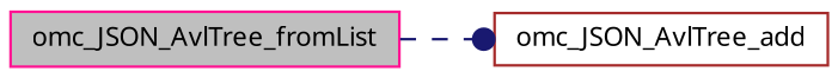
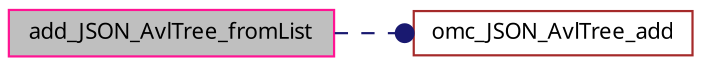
  digraph {
    rankdir=LR
    fontname="Noto Sans"
    node [fontname="Noto Sans" fontsize=10 shape=record style=filled]
-   n1 [color=deeppink fillcolor=grey75 fontcolor=black height=0.2 label=omc_JSON_AvlTree_fromList width=0.4]
+   n1 [color=deeppink fillcolor=grey75 fontcolor=black height=0.2 label=add_JSON_AvlTree_fromList width=0.4]
    n2 [color=brown fillcolor=white height=0.2 label=omc_JSON_AvlTree_add width=0.4]
    n1 -> n2 [color=midnightblue fontname="Noto Sans" fontsize=10 labelfontname=Helvetica labelfontsize=10 style=dashed arrowhead=dot]
  }
